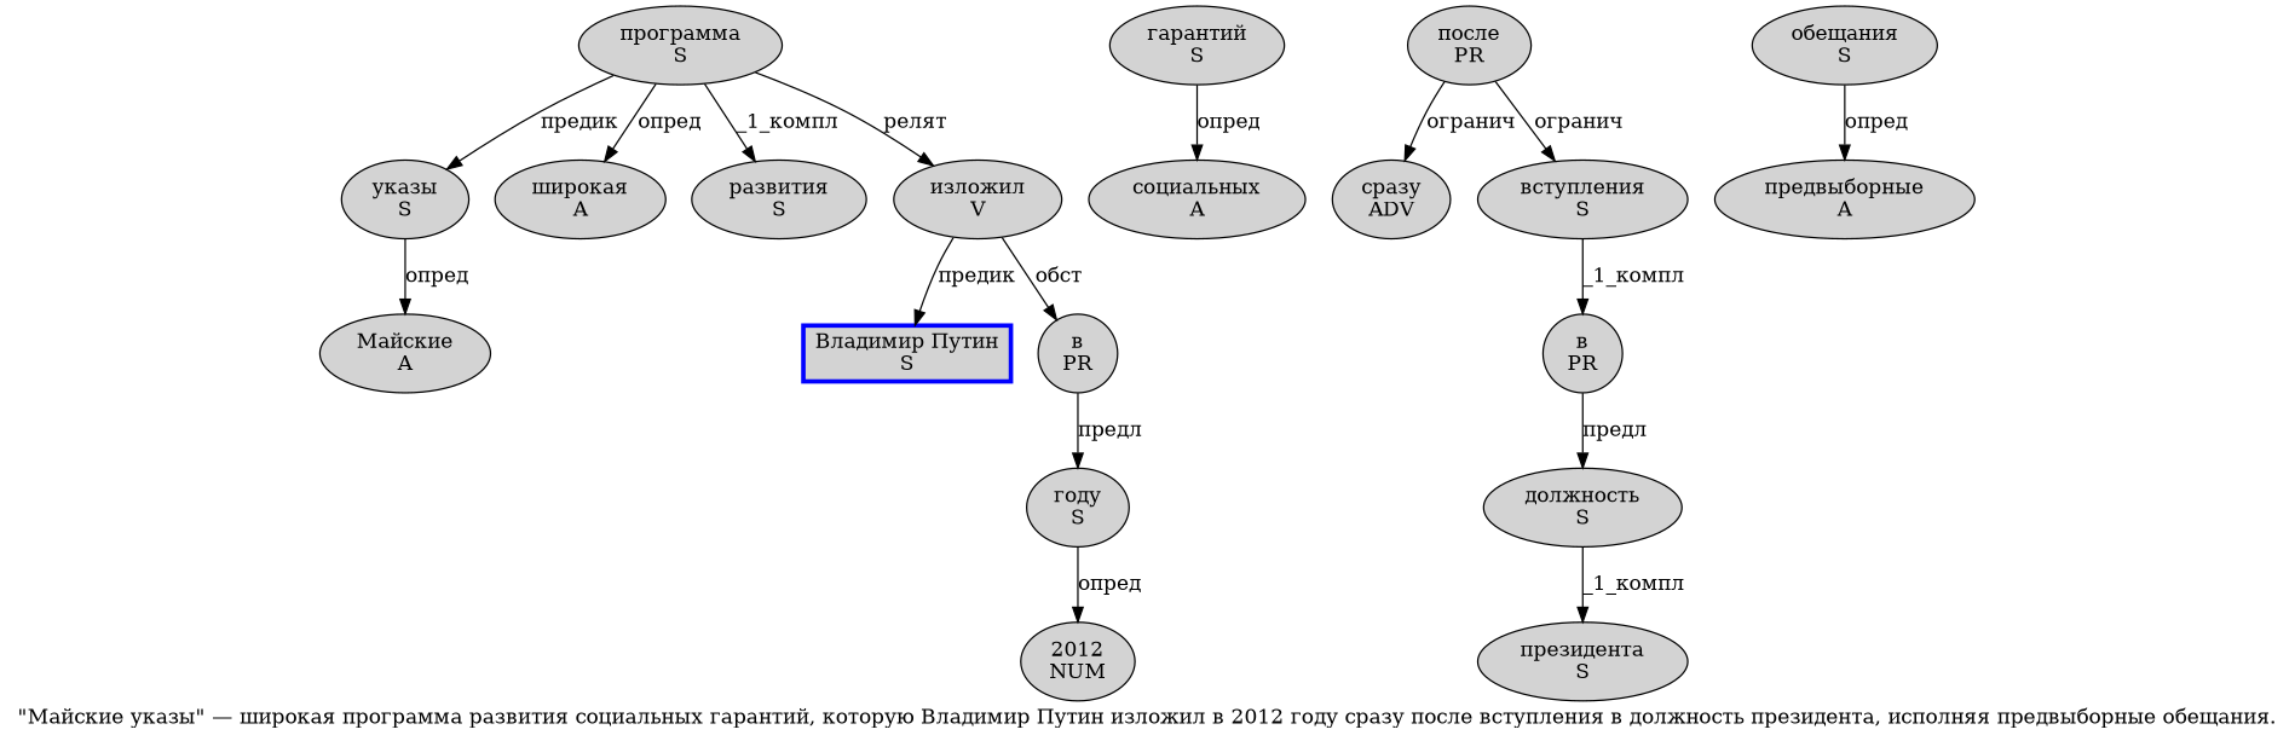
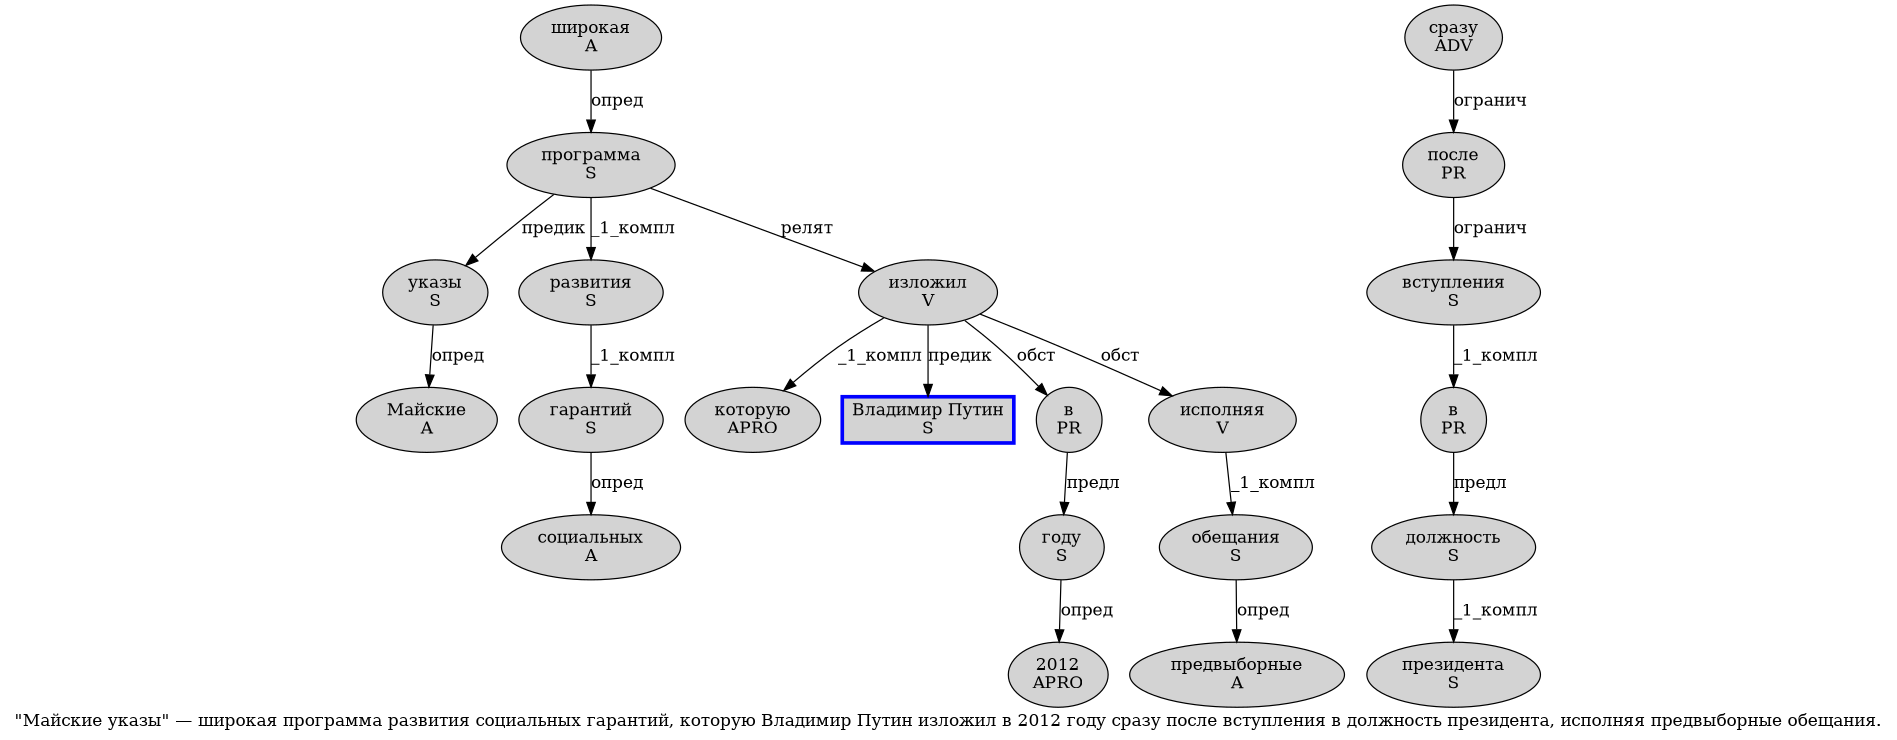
  digraph {
    label="\"Майские указы\" — широкая программа развития социальных гарантий, которую Владимир Путин изложил в 2012 году сразу после вступления в должность президента, исполняя предвыборные обещания."
    node [fillcolor=lightgray penwidth=1 shape=ellipse style=filled]
    n1 [label="Майские\nA"]
    n2 [label="указы\nS"]
    n3 [label="широкая\nA"]
    n4 [label="программа\nS"]
    n5 [label="развития\nS"]
    n6 [label="изложил\nV"]
    n7 [label="гарантий\nS"]
+   n8 [label="которую\nAPRO"]
    n9 [color=blue label="Владимир Путин\nS" penwidth=3 shape=box]
    n10 [label="в\nPR"]
+   n11 [label="исполняя\nV"]
    n12 [label="социальных\nA"]
    n13 [label="году\nS"]
    n14 [label="после\nPR"]
    n15 [label="сразу\nADV"]
    n16 [label="вступления\nS"]
    n17 [label="обещания\nS"]
-   n18 [label="2012\nNUM"]
+   n18 [label="2012\nAPRO"]
    n19 [label="в\nPR"]
    n20 [label="должность\nS"]
    n21 [label="президента\nS"]
    n22 [label="предвыборные\nA"]
    n2 -> n1 [label="опред"]
    n4 -> n2 [label="предик"]
-   n4 -> n3 [label="опред"]
+   n3 -> n4 [label="опред"]
    n4 -> n5 [label="_1_компл"]
    n4 -> n6 [label="релят"]
+   n5 -> n7 [label="_1_компл"]
+   n6 -> n8 [label="_1_компл"]
    n6 -> n9 [label="предик"]
    n6 -> n10 [label="обст"]
+   n6 -> n11 [label="обст"]
    n7 -> n12 [label="опред"]
    n10 -> n13 [label="предл"]
+   n11 -> n17 [label="_1_компл"]
    n13 -> n18 [label="опред"]
-   n14 -> n15 [label="огранич"]
+   n15 -> n14 [label="огранич"]
    n14 -> n16 [label="огранич"]
    n16 -> n19 [label="_1_компл"]
    n17 -> n22 [label="опред"]
    n19 -> n20 [label="предл"]
    n20 -> n21 [label="_1_компл"]
  }
